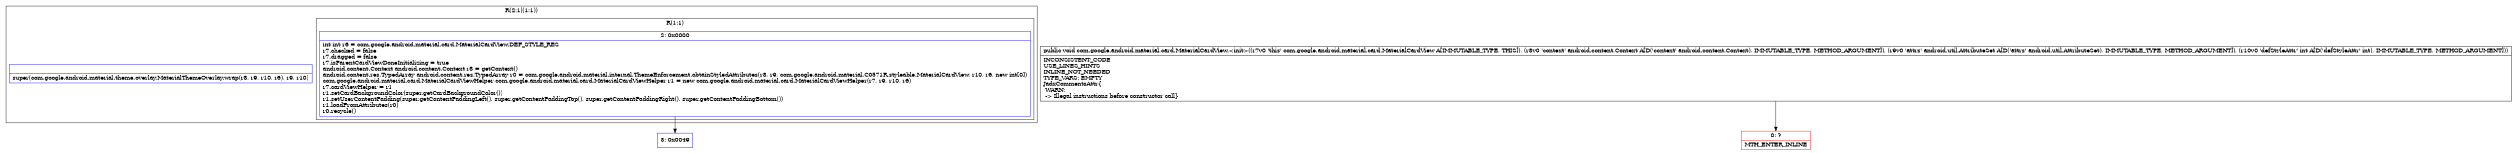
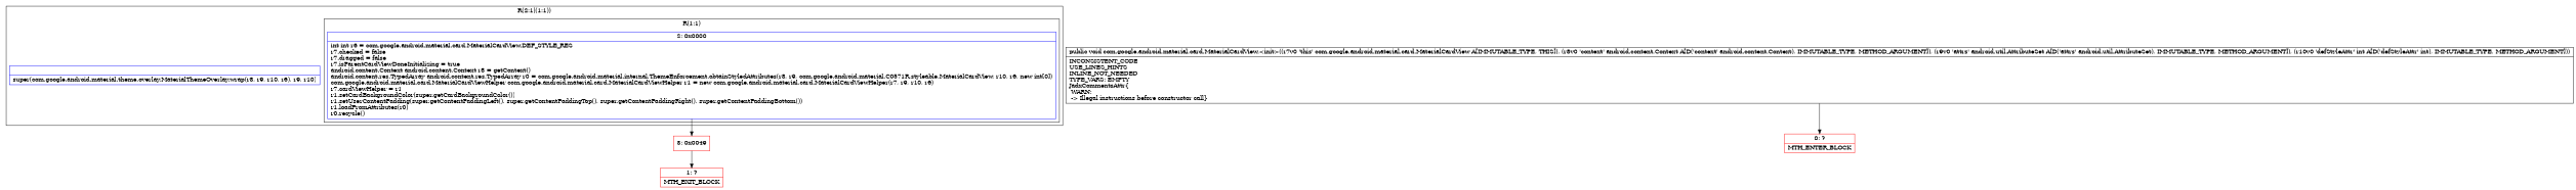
  digraph {
    node [color=red shape=record]
    n1 [color=blue label="{2\:\ 0x0000|int int r6 = com.google.android.material.card.MaterialCardView.DEF_STYLE_RES\lr7.checked = false\lr7.dragged = false\lr7.isParentCardViewDoneInitializing = true\landroid.content.Context android.content.Context r8 = getContext()\landroid.content.res.TypedArray android.content.res.TypedArray r0 = com.google.android.material.internal.ThemeEnforcement.obtainStyledAttributes(r8, r9, com.google.android.material.C0571R.styleable.MaterialCardView, r10, r6, new int[0])\lcom.google.android.material.card.MaterialCardViewHelper com.google.android.material.card.MaterialCardViewHelper r1 = new com.google.android.material.card.MaterialCardViewHelper(r7, r9, r10, r6)\lr7.cardViewHelper = r1\lr1.setCardBackgroundColor(super.getCardBackgroundColor())\lr1.setUserContentPadding(super.getContentPaddingLeft(), super.getContentPaddingTop(), super.getContentPaddingRight(), super.getContentPaddingBottom())\lr1.loadFromAttributes(r0)\lr0.recycle()\l}"]
    n2 [color=blue label="{|super(com.google.android.material.theme.overlay.MaterialThemeOverlay.wrap(r8, r9, r10, r6), r9, r10)\l}"]
-   n3 [color=blue label="{3\:\ 0x0049}"]
-   n5 [label="{0\:\ ?|MTH_ENTER_INLINE\l}"]
+   n3 [label="{3\:\ 0x0049}"]
+   n4 [label="{1\:\ ?|MTH_EXIT_BLOCK\l}"]
+   n5 [label="{0\:\ ?|MTH_ENTER_BLOCK\l}"]
    n6 [label="{public void com.google.android.material.card.MaterialCardView.\<init\>((r7v0 'this' com.google.android.material.card.MaterialCardView A[IMMUTABLE_TYPE, THIS]), (r8v0 'context' android.content.Context A[D('context' android.content.Context), IMMUTABLE_TYPE, METHOD_ARGUMENT]), (r9v0 'attrs' android.util.AttributeSet A[D('attrs' android.util.AttributeSet), IMMUTABLE_TYPE, METHOD_ARGUMENT]), (r10v0 'defStyleAttr' int A[D('defStyleAttr' int), IMMUTABLE_TYPE, METHOD_ARGUMENT]))  | INCONSISTENT_CODE\lUSE_LINES_HINTS\lINLINE_NOT_NEEDED\lTYPE_VARS: EMPTY\lJadxCommentsAttr\{\l WARN: \l \-\> Illegal instructions before constructor call\}\l}" color=""]
    subgraph cluster_1 {
      label="R(2:1|(1:1))"
      n2
      subgraph cluster_2 {
        label="R(1:1)"
        n1
      }
    }
    n1 -> n3
+   n3 -> n4
    n6 -> n5
  }
